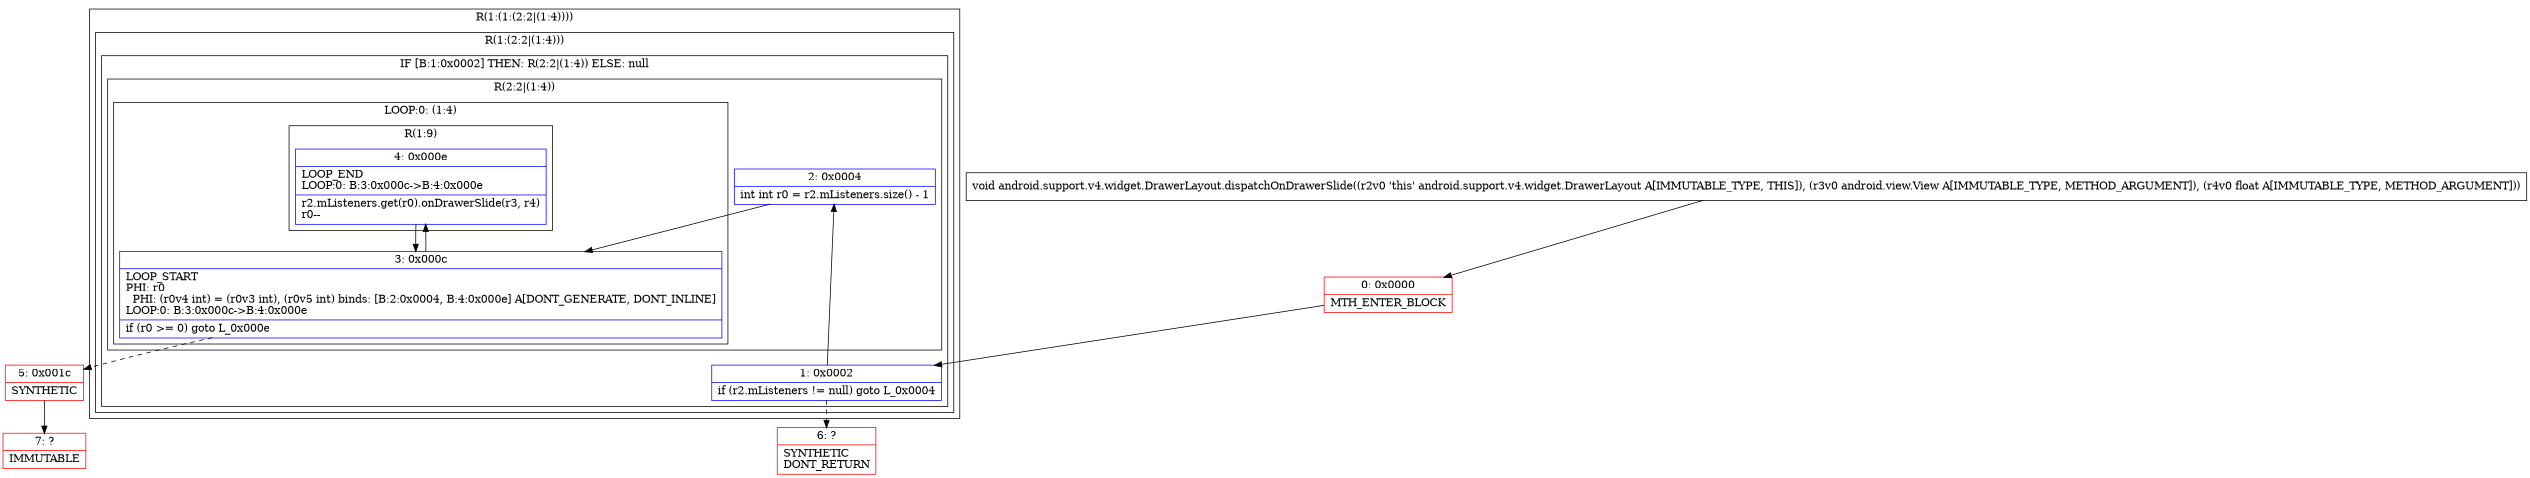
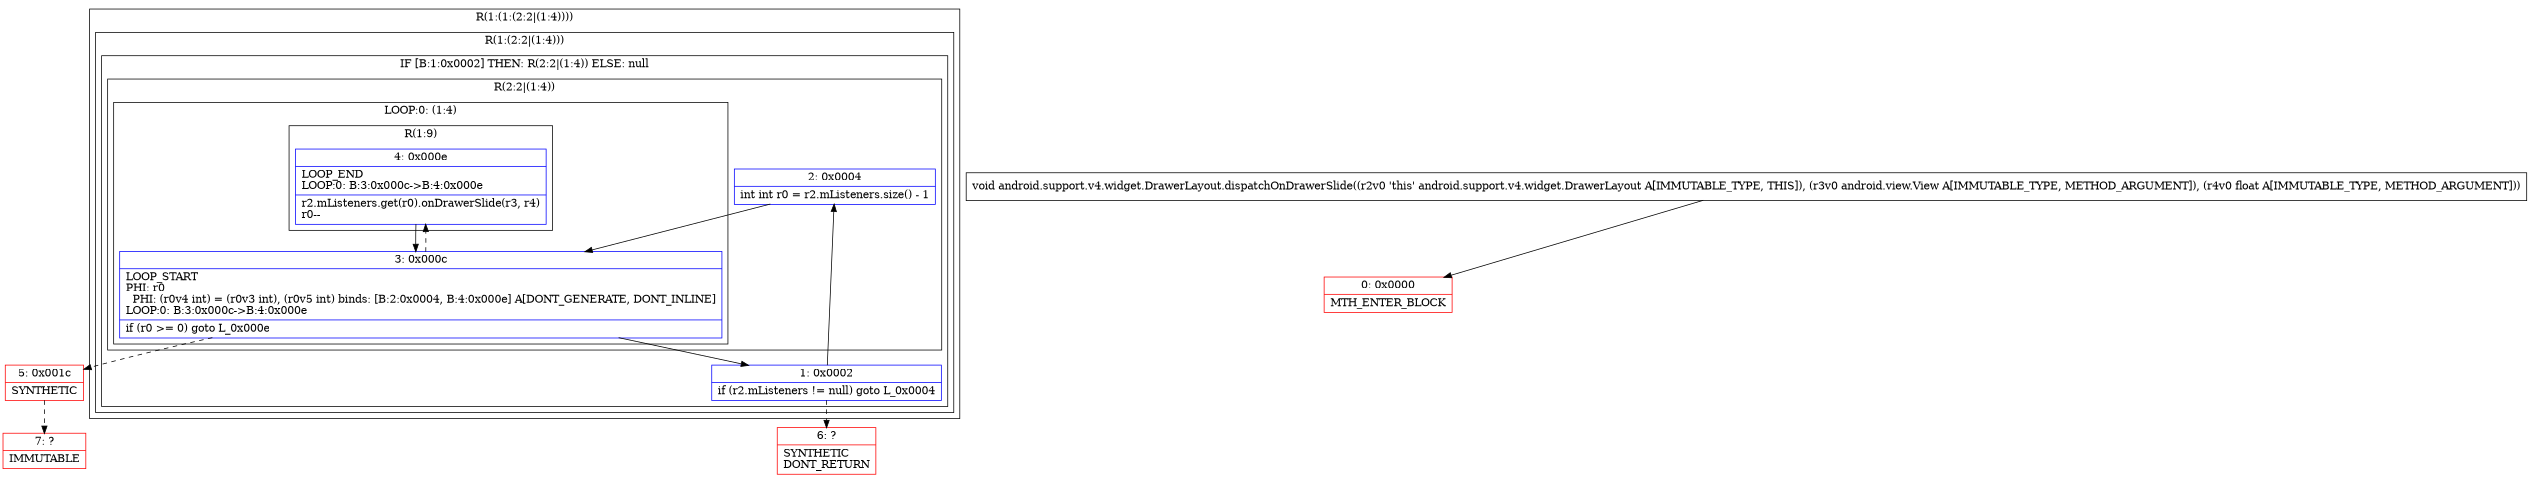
  digraph {
    node [color=blue shape=record]
    n1 [label="{4\:\ 0x000e|LOOP_END\lLOOP:0: B:3:0x000c\-\>B:4:0x000e\l|r2.mListeners.get(r0).onDrawerSlide(r3, r4)\lr0\-\-\l}"]
    n2 [label="{3\:\ 0x000c|LOOP_START\lPHI: r0 \l  PHI: (r0v4 int) = (r0v3 int), (r0v5 int) binds: [B:2:0x0004, B:4:0x000e] A[DONT_GENERATE, DONT_INLINE]\lLOOP:0: B:3:0x000c\-\>B:4:0x000e\l|if (r0 \>= 0) goto L_0x000e\l}"]
    n3 [label="{2\:\ 0x0004|int int r0 = r2.mListeners.size() \- 1\l}"]
    n4 [label="{1\:\ 0x0002|if (r2.mListeners != null) goto L_0x0004\l}"]
    n5 [color=red label="{5\:\ 0x001c|SYNTHETIC\l}"]
    n6 [color=red label="{6\:\ ?|SYNTHETIC\lDONT_RETURN\l}"]
    n7 [color=red label="{7\:\ ?|IMMUTABLE\l}"]
    n8 [color=red label="{0\:\ 0x0000|MTH_ENTER_BLOCK\l}"]
    n9 [label="{void android.support.v4.widget.DrawerLayout.dispatchOnDrawerSlide((r2v0 'this' android.support.v4.widget.DrawerLayout A[IMMUTABLE_TYPE, THIS]), (r3v0 android.view.View A[IMMUTABLE_TYPE, METHOD_ARGUMENT]), (r4v0 float A[IMMUTABLE_TYPE, METHOD_ARGUMENT])) }" color=""]
    subgraph cluster_1 {
      label="R(1:(1:(2:2|(1:4))))"
      subgraph cluster_2 {
        label="R(1:(2:2|(1:4)))"
        subgraph cluster_3 {
          label="IF [B:1:0x0002] THEN: R(2:2|(1:4)) ELSE: null"
          n4
          subgraph cluster_4 {
            label="R(2:2|(1:4))"
            n3
            subgraph cluster_5 {
              label="LOOP:0: (1:4)"
              n2
              subgraph cluster_6 {
                label="R(1:9)"
                n1
              }
            }
          }
        }
      }
    }
    n1 -> n2
-   n2 -> n1
+   n2 -> n1 [style=dashed]
    n2 -> n5 [style=dashed]
    n3 -> n2
    n4 -> n3
    n4 -> n6 [style=dashed]
-   n5 -> n7
-   n8 -> n4
+   n5 -> n7 [style=dashed]
+   n2 -> n4
    n9 -> n8
  }
